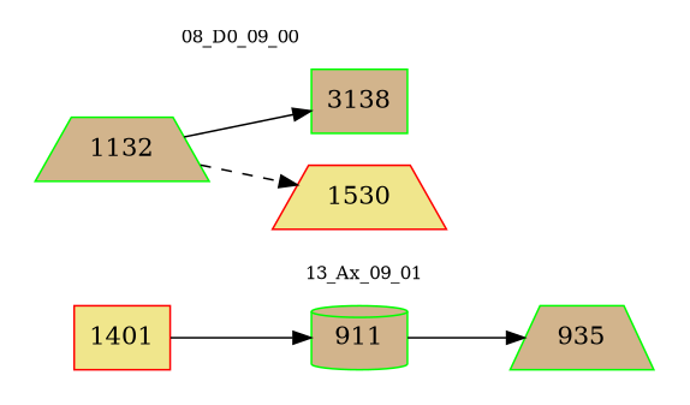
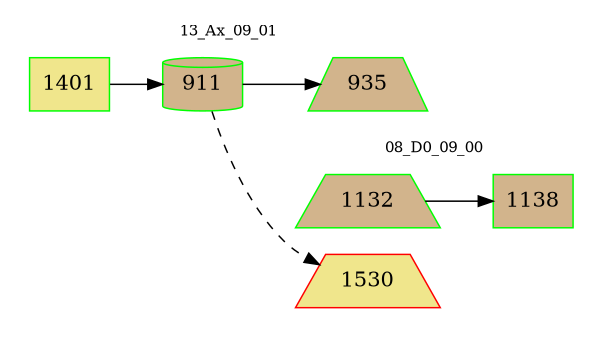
  digraph {
    rankdir=LR
    node [color=green fillcolor=tan shape=trapezium style=filled]
    edge [color=black style=solid]
    n1 [label=911 shape=cylinder]
    n2 [label=935]
-   n3 [color=red fillcolor=khaki label=1401 shape=box]
+   n3 [fillcolor=khaki label=1401 shape=box]
    n4 [label=1132]
    n5 [color=red fillcolor=khaki label=1530]
-   n6 [label=3138 shape=box]
+   n6 [label=1138 shape=box]
    subgraph cluster_1 {
      color=white
      fontsize=10
      label="13_Ax_09_01"
      n1
      n2
      n3
    }
    subgraph cluster_2 {
      color=white
      fontsize=10
      label="08_D0_09_00"
      n4
      n5
      n6
    }
    n1 -> n2
    n3 -> n1
-   n4 -> n5 [style=dashed]
+   n1 -> n5 [style=dashed]
    n4 -> n6
  }
